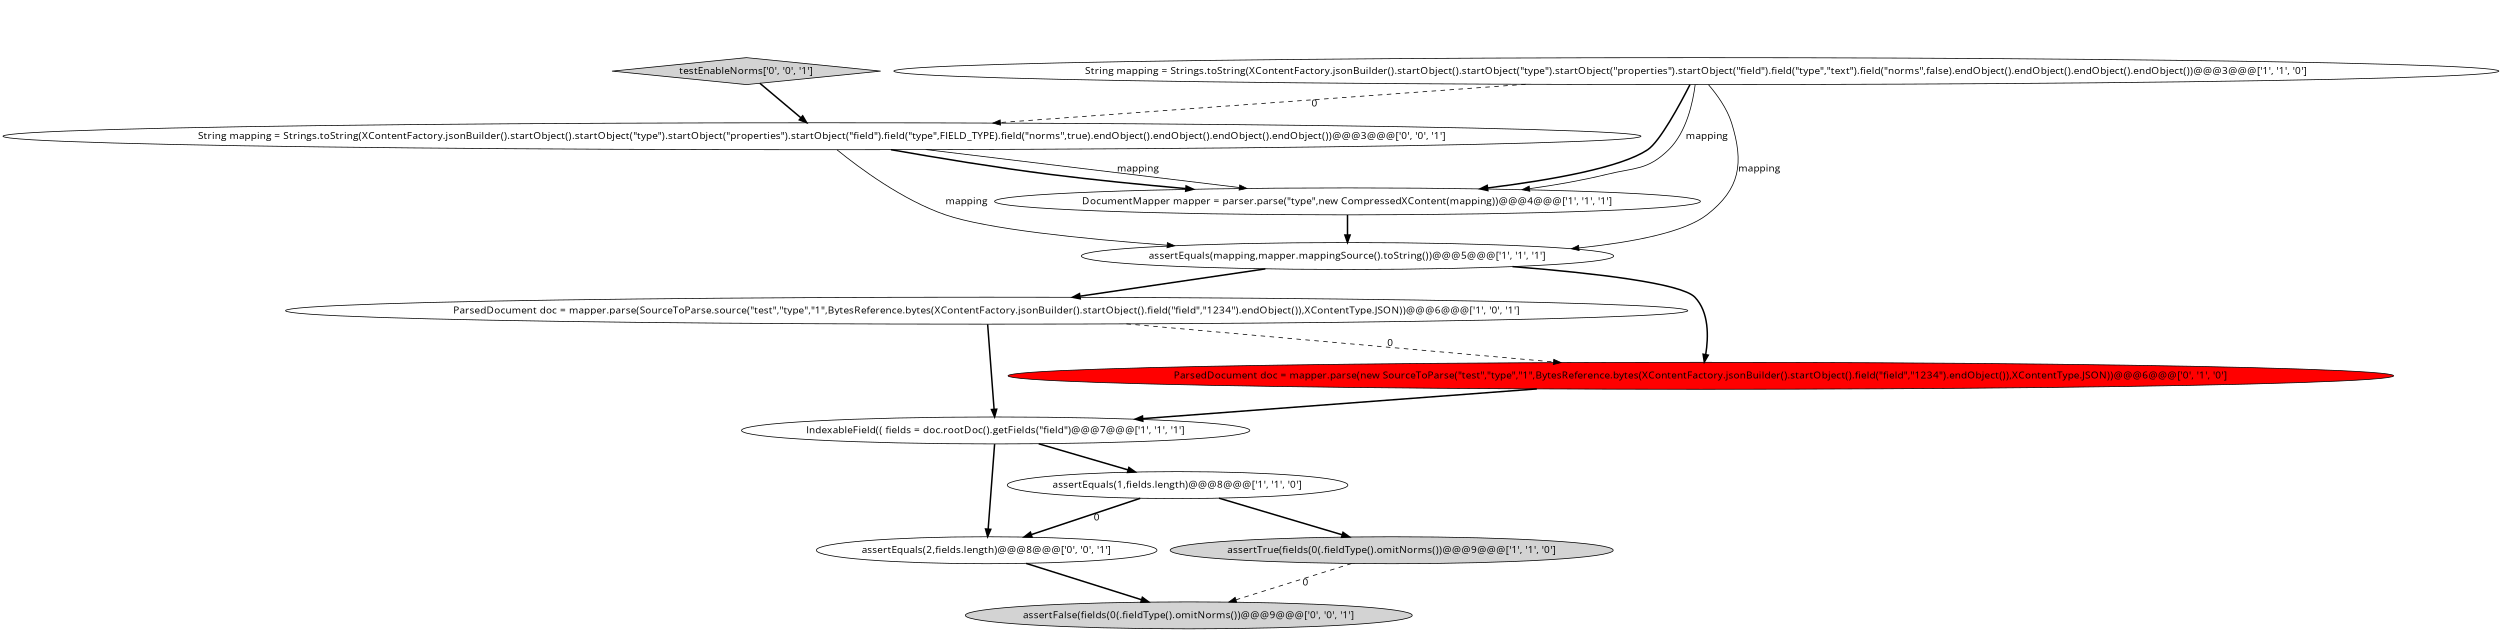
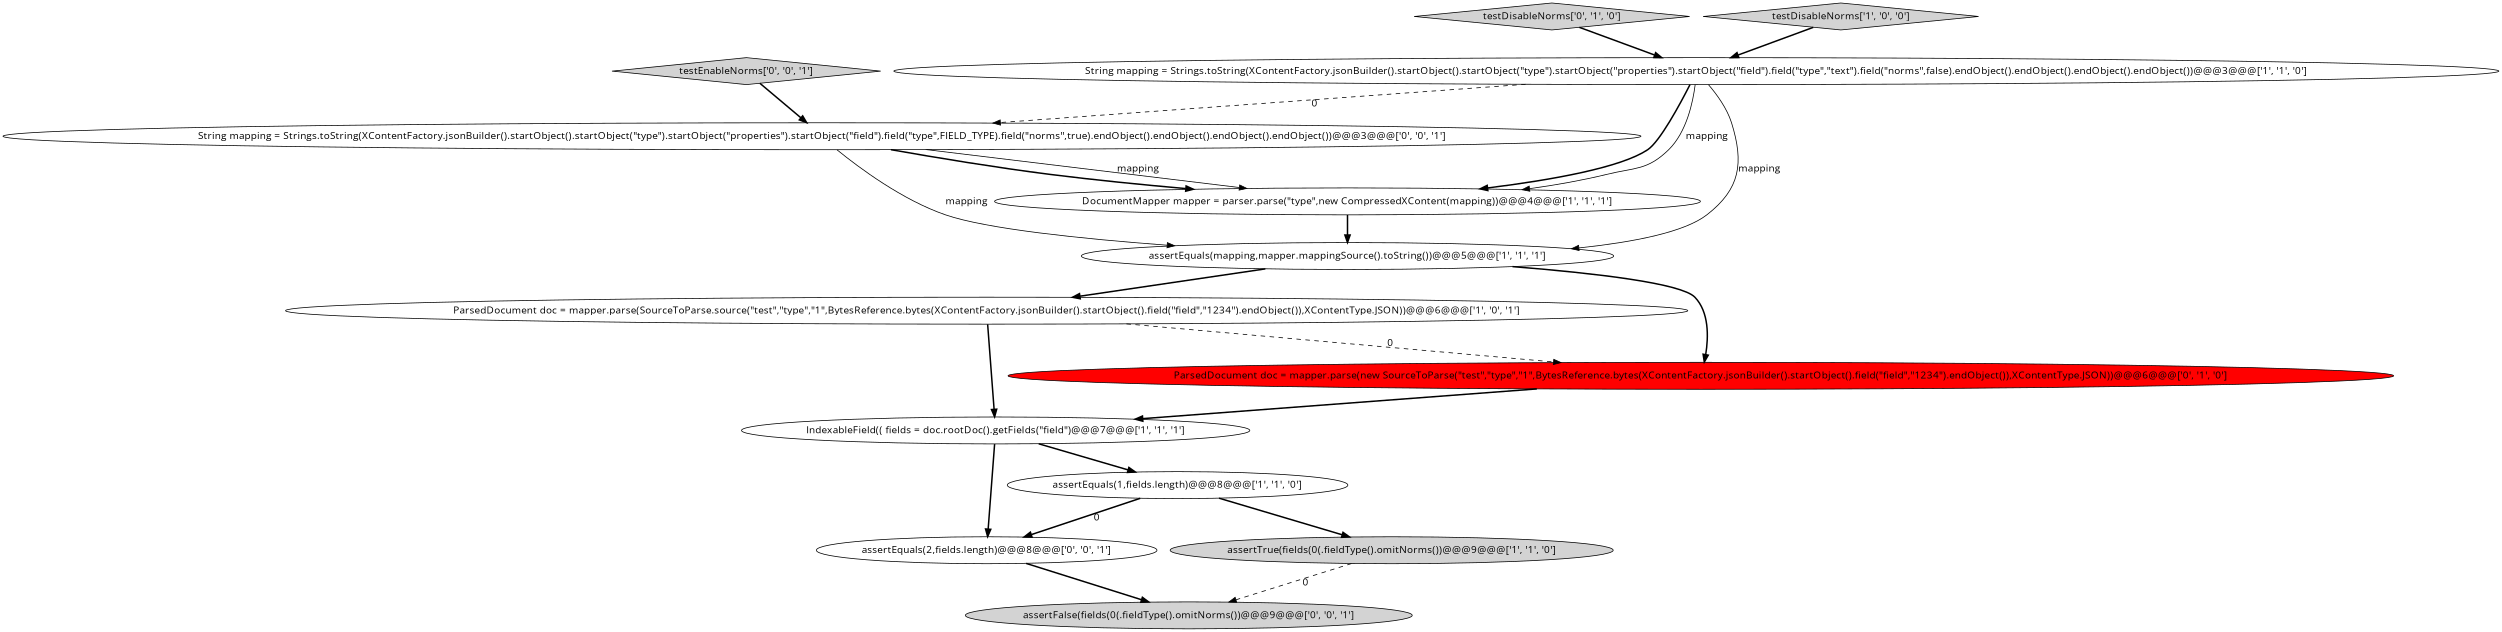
  digraph {
    fontname="Open Sans"
    node [fillcolor=white fontname="Open Sans" shape=ellipse style=filled]
    edge [fontname="Open Sans" style=bold]
    n1 [label="ParsedDocument doc = mapper.parse(SourceToParse.source(\"test\",\"type\",\"1\",BytesReference.bytes(XContentFactory.jsonBuilder().startObject().field(\"field\",\"1234\").endObject()),XContentType.JSON))@@@6@@@['1', '0', '1']"]
    n2 [label="IndexableField(( fields = doc.rootDoc().getFields(\"field\")@@@7@@@['1', '1', '1']"]
    n3 [fillcolor=red label="ParsedDocument doc = mapper.parse(new SourceToParse(\"test\",\"type\",\"1\",BytesReference.bytes(XContentFactory.jsonBuilder().startObject().field(\"field\",\"1234\").endObject()),XContentType.JSON))@@@6@@@['0', '1', '0']"]
    n4 [label="assertEquals(2,fields.length)@@@8@@@['0', '0', '1']"]
    n5 [label="assertEquals(1,fields.length)@@@8@@@['1', '1', '0']"]
    n6 [fillcolor=lightgray label="assertFalse(fields(0(.fieldType().omitNorms())@@@9@@@['0', '0', '1']"]
    n7 [fillcolor=lightgray label="assertTrue(fields(0(.fieldType().omitNorms())@@@9@@@['1', '1', '0']"]
+   n8 [fillcolor=lightgray label="testDisableNorms['0', '1', '0']" shape=diamond]
    n9 [label="String mapping = Strings.toString(XContentFactory.jsonBuilder().startObject().startObject(\"type\").startObject(\"properties\").startObject(\"field\").field(\"type\",\"text\").field(\"norms\",false).endObject().endObject().endObject().endObject())@@@3@@@['1', '1', '0']"]
    n10 [label="String mapping = Strings.toString(XContentFactory.jsonBuilder().startObject().startObject(\"type\").startObject(\"properties\").startObject(\"field\").field(\"type\",FIELD_TYPE).field(\"norms\",true).endObject().endObject().endObject().endObject())@@@3@@@['0', '0', '1']"]
    n11 [label="assertEquals(mapping,mapper.mappingSource().toString())@@@5@@@['1', '1', '1']"]
    n12 [label="DocumentMapper mapper = parser.parse(\"type\",new CompressedXContent(mapping))@@@4@@@['1', '1', '1']"]
    n13 [fillcolor=lightgray label="testEnableNorms['0', '0', '1']" shape=diamond]
+   n14 [fillcolor=lightgray label="testDisableNorms['1', '0', '0']" shape=diamond]
    n1 -> n2
    n1 -> n3 [label=0 style=dashed]
    n2 -> n4
    n2 -> n5
    n3 -> n2
    n4 -> n6
    n5 -> n4 [label=0]
    n5 -> n7
    n7 -> n6 [label=0 style=dashed]
+   n8 -> n9
    n9 -> n10 [label=0 style=dashed]
    n9 -> n11 [label=mapping style=solid]
    n9 -> n12
    n9 -> n12 [label=mapping style=solid]
    n10 -> n11 [label=mapping style=solid]
    n10 -> n12 [label=mapping style=solid]
    n10 -> n12
    n11 -> n1
    n11 -> n3
    n12 -> n11
    n13 -> n10
+   n14 -> n9
  }
